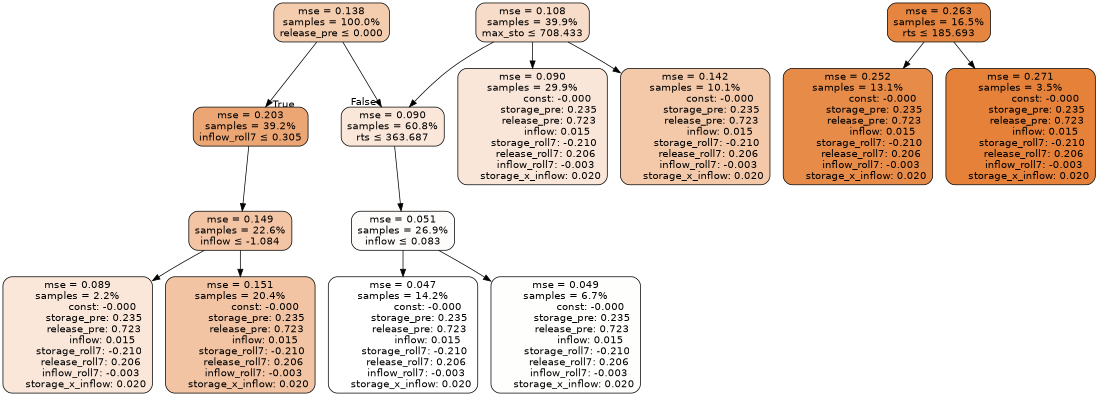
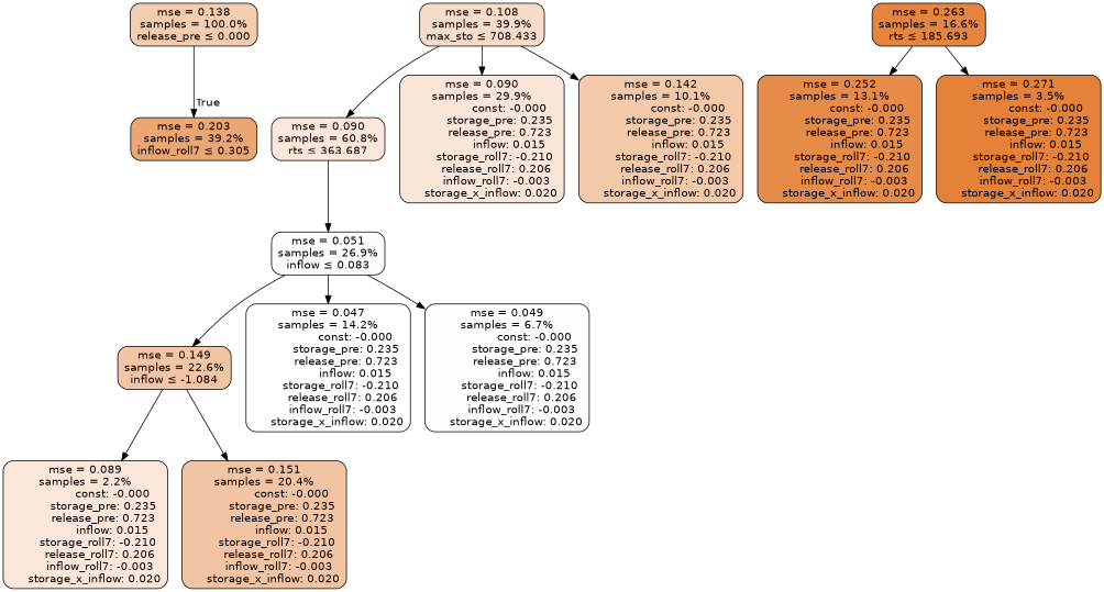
  digraph {
    node [color=black fontname=helvetica shape=rectangle style="filled, rounded"]
    edge [fontname=helvetica]
    n1 [fillcolor="#f4ccae" label="mse = 0.138\nsamples = 100.0%\nrelease_pre &le; 0.000"]
    n2 [fillcolor="#fae7d9" label="mse = 0.090\nsamples = 60.8%\nrts &le; 363.687"]
    n3 [fillcolor="#eca674" label="mse = 0.203\nsamples = 39.2%\ninflow_roll7 &le; 0.305"]
    n4 [fillcolor="#fefcfb" label="mse = 0.051\nsamples = 26.9%\ninflow &le; 0.083"]
    n5 [fillcolor="#f3c5a4" label="mse = 0.149\nsamples = 22.6%\ninflow &le; -1.084"]
    n6 [fillcolor="#f7dcc9" label="mse = 0.108\nsamples = 39.9%\nmax_sto &le; 708.433"]
    n7 [fillcolor="#fae6d9" label="mse = 0.090\nsamples = 29.9%\n               const: -0.000\n          storage_pre: 0.235\n          release_pre: 0.723\n               inflow: 0.015\n       storage_roll7: -0.210\n        release_roll7: 0.206\n        inflow_roll7: -0.003\n     storage_x_inflow: 0.020"]
    n8 [fillcolor="#f3c9aa" label="mse = 0.142\nsamples = 10.1%\n               const: -0.000\n          storage_pre: 0.235\n          release_pre: 0.723\n               inflow: 0.015\n       storage_roll7: -0.210\n        release_roll7: 0.206\n        inflow_roll7: -0.003\n     storage_x_inflow: 0.020"]
    n9 [fillcolor="#ffffff" label="mse = 0.047\nsamples = 14.2%\n               const: -0.000\n          storage_pre: 0.235\n          release_pre: 0.723\n               inflow: 0.015\n       storage_roll7: -0.210\n        release_roll7: 0.206\n        inflow_roll7: -0.003\n     storage_x_inflow: 0.020"]
    n10 [fillcolor="#fefefd" label="mse = 0.049\nsamples = 6.7%\n               const: -0.000\n          storage_pre: 0.235\n          release_pre: 0.723\n               inflow: 0.015\n       storage_roll7: -0.210\n        release_roll7: 0.206\n        inflow_roll7: -0.003\n     storage_x_inflow: 0.020"]
    n11 [fillcolor="#fae7da" label="mse = 0.089\nsamples = 2.2%\n               const: -0.000\n          storage_pre: 0.235\n          release_pre: 0.723\n               inflow: 0.015\n       storage_roll7: -0.210\n        release_roll7: 0.206\n        inflow_roll7: -0.003\n     storage_x_inflow: 0.020"]
    n12 [fillcolor="#f2c4a3" label="mse = 0.151\nsamples = 20.4%\n               const: -0.000\n          storage_pre: 0.235\n          release_pre: 0.723\n               inflow: 0.015\n       storage_roll7: -0.210\n        release_roll7: 0.206\n        inflow_roll7: -0.003\n     storage_x_inflow: 0.020"]
-   n13 [fillcolor="#e5853f" label="mse = 0.263\nsamples = 16.5%\nrts &le; 185.693"]
+   n13 [fillcolor="#e5853f" label="mse = 0.263\nsamples = 16.6%\nrts &le; 185.693"]
    n14 [fillcolor="#e78b49" label="mse = 0.252\nsamples = 13.1%\n               const: -0.000\n          storage_pre: 0.235\n          release_pre: 0.723\n               inflow: 0.015\n       storage_roll7: -0.210\n        release_roll7: 0.206\n        inflow_roll7: -0.003\n     storage_x_inflow: 0.020"]
    n15 [fillcolor="#e58139" label="mse = 0.271\nsamples = 3.5%\n               const: -0.000\n          storage_pre: 0.235\n          release_pre: 0.723\n               inflow: 0.015\n       storage_roll7: -0.210\n        release_roll7: 0.206\n        inflow_roll7: -0.003\n     storage_x_inflow: 0.020"]
-   n1 -> n2 [headlabel=False labelangle=45 labeldistance=2.5]
    n1 -> n3 [headlabel=True labelangle=-45 labeldistance=2.5]
    n2 -> n4
-   n3 -> n5
+   n4 -> n5
    n4 -> n9
    n4 -> n10
    n5 -> n11
    n5 -> n12
    n6 -> n2
    n6 -> n7
    n6 -> n8
    n13 -> n14
    n13 -> n15
  }
